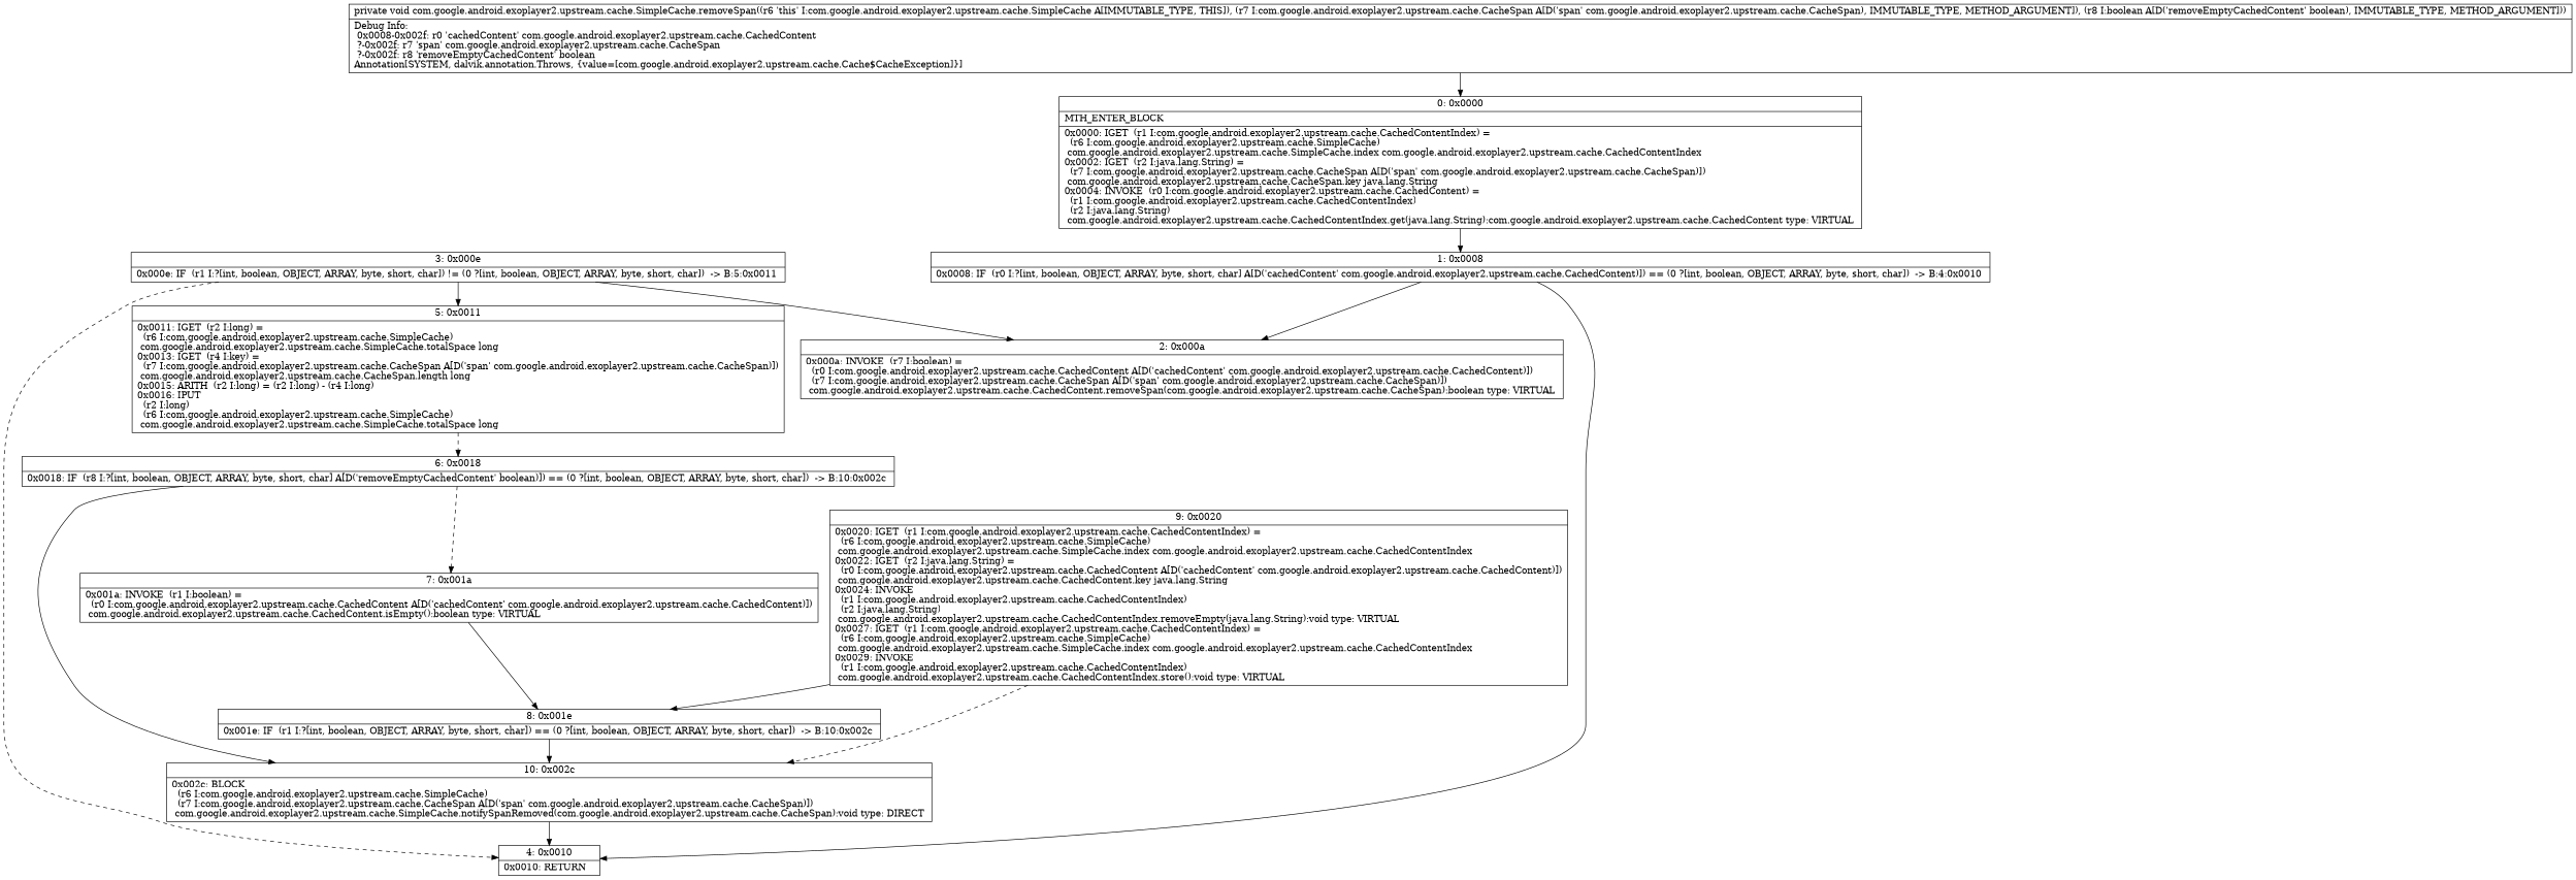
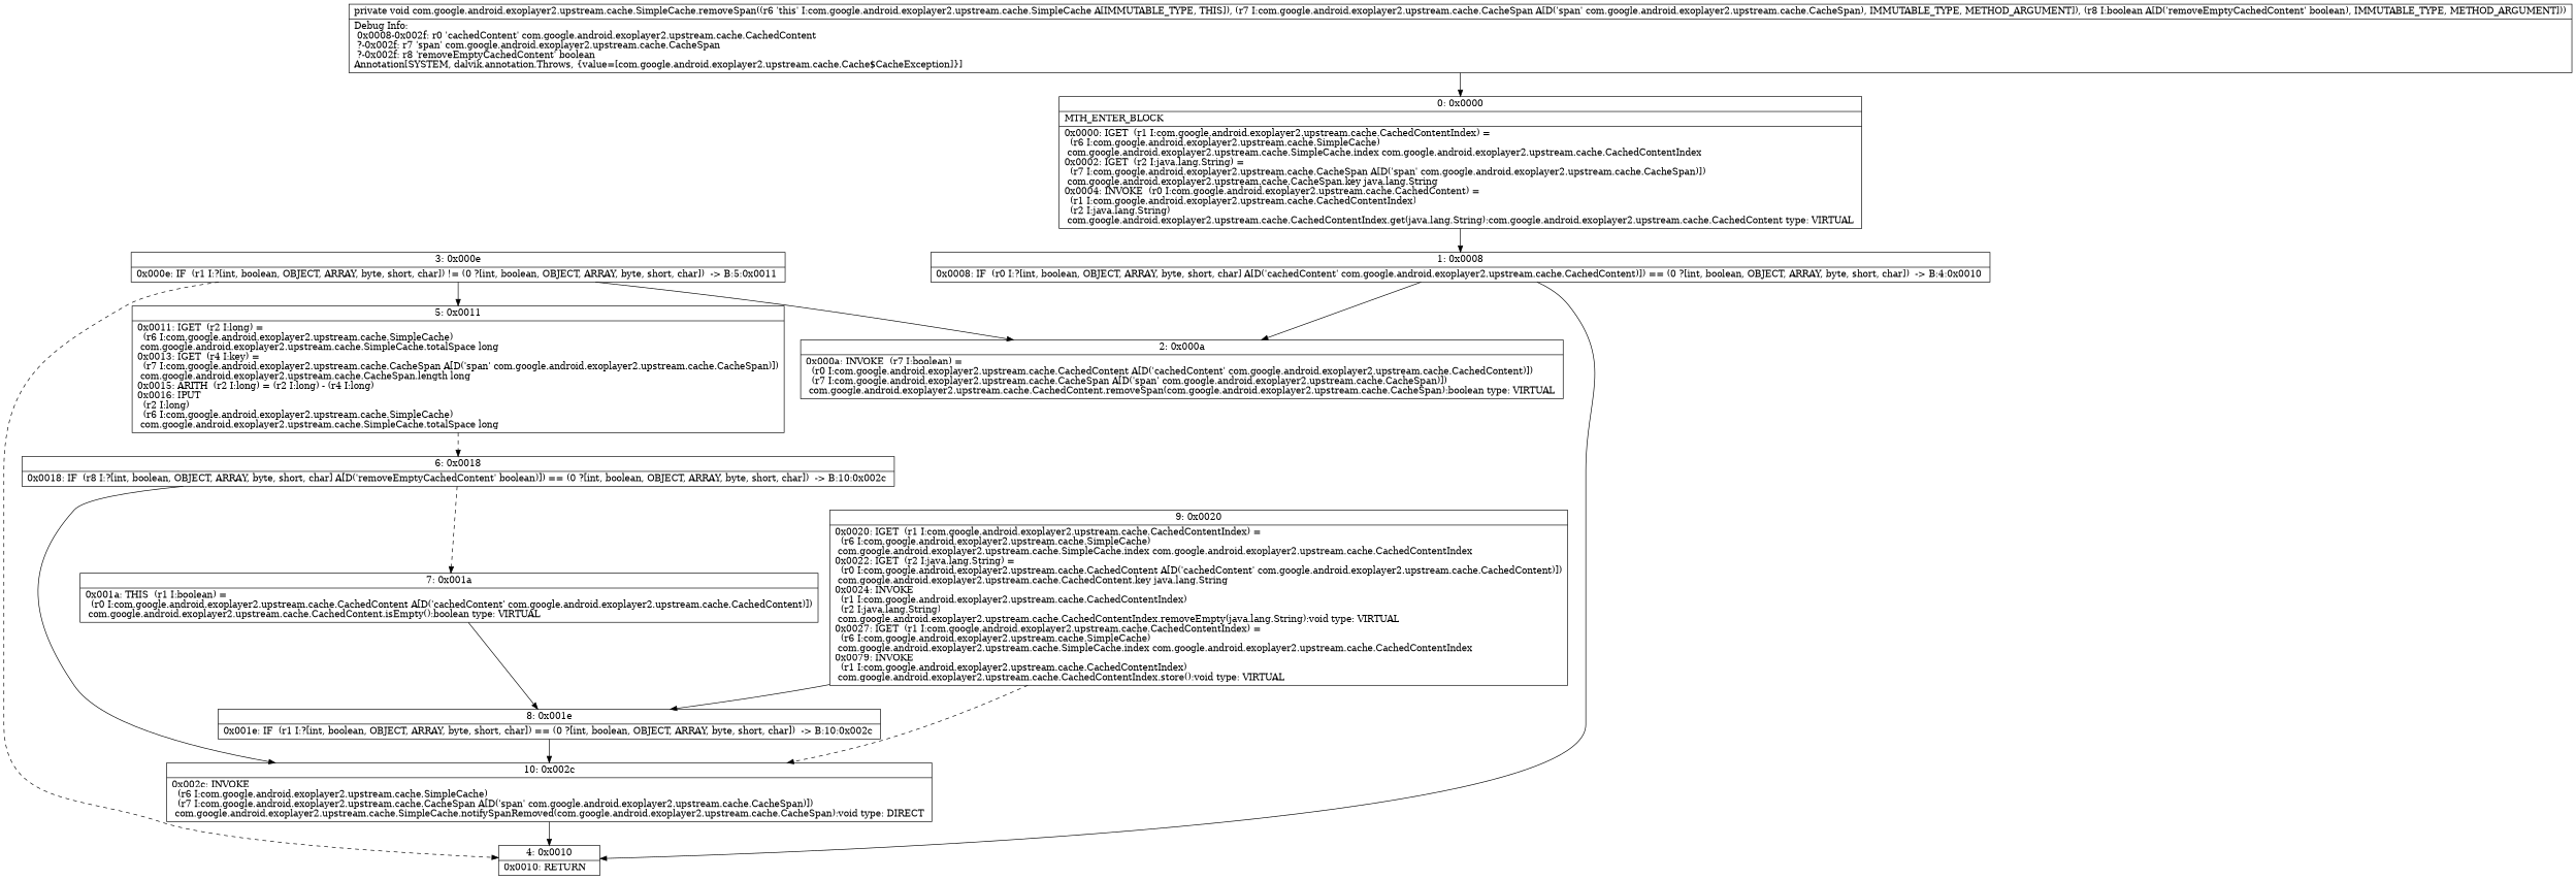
  digraph {
    node [shape=record]
    edge [style=solid]
    n1 [label="{0\:\ 0x0000|MTH_ENTER_BLOCK\l|0x0000: IGET  (r1 I:com.google.android.exoplayer2.upstream.cache.CachedContentIndex) = \l  (r6 I:com.google.android.exoplayer2.upstream.cache.SimpleCache)\l com.google.android.exoplayer2.upstream.cache.SimpleCache.index com.google.android.exoplayer2.upstream.cache.CachedContentIndex \l0x0002: IGET  (r2 I:java.lang.String) = \l  (r7 I:com.google.android.exoplayer2.upstream.cache.CacheSpan A[D('span' com.google.android.exoplayer2.upstream.cache.CacheSpan)])\l com.google.android.exoplayer2.upstream.cache.CacheSpan.key java.lang.String \l0x0004: INVOKE  (r0 I:com.google.android.exoplayer2.upstream.cache.CachedContent) = \l  (r1 I:com.google.android.exoplayer2.upstream.cache.CachedContentIndex)\l  (r2 I:java.lang.String)\l com.google.android.exoplayer2.upstream.cache.CachedContentIndex.get(java.lang.String):com.google.android.exoplayer2.upstream.cache.CachedContent type: VIRTUAL \l}"]
    n2 [label="{1\:\ 0x0008|0x0008: IF  (r0 I:?[int, boolean, OBJECT, ARRAY, byte, short, char] A[D('cachedContent' com.google.android.exoplayer2.upstream.cache.CachedContent)]) == (0 ?[int, boolean, OBJECT, ARRAY, byte, short, char])  \-\> B:4:0x0010 \l}"]
    n3 [label="{2\:\ 0x000a|0x000a: INVOKE  (r7 I:boolean) = \l  (r0 I:com.google.android.exoplayer2.upstream.cache.CachedContent A[D('cachedContent' com.google.android.exoplayer2.upstream.cache.CachedContent)])\l  (r7 I:com.google.android.exoplayer2.upstream.cache.CacheSpan A[D('span' com.google.android.exoplayer2.upstream.cache.CacheSpan)])\l com.google.android.exoplayer2.upstream.cache.CachedContent.removeSpan(com.google.android.exoplayer2.upstream.cache.CacheSpan):boolean type: VIRTUAL \l}"]
    n4 [label="{4\:\ 0x0010|0x0010: RETURN   \l}"]
    n5 [label="{3\:\ 0x000e|0x000e: IF  (r1 I:?[int, boolean, OBJECT, ARRAY, byte, short, char]) != (0 ?[int, boolean, OBJECT, ARRAY, byte, short, char])  \-\> B:5:0x0011 \l}"]
    n6 [label="{5\:\ 0x0011|0x0011: IGET  (r2 I:long) = \l  (r6 I:com.google.android.exoplayer2.upstream.cache.SimpleCache)\l com.google.android.exoplayer2.upstream.cache.SimpleCache.totalSpace long \l0x0013: IGET  (r4 I:key) = \l  (r7 I:com.google.android.exoplayer2.upstream.cache.CacheSpan A[D('span' com.google.android.exoplayer2.upstream.cache.CacheSpan)])\l com.google.android.exoplayer2.upstream.cache.CacheSpan.length long \l0x0015: ARITH  (r2 I:long) = (r2 I:long) \- (r4 I:long) \l0x0016: IPUT  \l  (r2 I:long)\l  (r6 I:com.google.android.exoplayer2.upstream.cache.SimpleCache)\l com.google.android.exoplayer2.upstream.cache.SimpleCache.totalSpace long \l}"]
    n7 [label="{6\:\ 0x0018|0x0018: IF  (r8 I:?[int, boolean, OBJECT, ARRAY, byte, short, char] A[D('removeEmptyCachedContent' boolean)]) == (0 ?[int, boolean, OBJECT, ARRAY, byte, short, char])  \-\> B:10:0x002c \l}"]
-   n8 [label="{7\:\ 0x001a|0x001a: INVOKE  (r1 I:boolean) = \l  (r0 I:com.google.android.exoplayer2.upstream.cache.CachedContent A[D('cachedContent' com.google.android.exoplayer2.upstream.cache.CachedContent)])\l com.google.android.exoplayer2.upstream.cache.CachedContent.isEmpty():boolean type: VIRTUAL \l}"]
-   n9 [label="{10\:\ 0x002c|0x002c: BLOCK  \l  (r6 I:com.google.android.exoplayer2.upstream.cache.SimpleCache)\l  (r7 I:com.google.android.exoplayer2.upstream.cache.CacheSpan A[D('span' com.google.android.exoplayer2.upstream.cache.CacheSpan)])\l com.google.android.exoplayer2.upstream.cache.SimpleCache.notifySpanRemoved(com.google.android.exoplayer2.upstream.cache.CacheSpan):void type: DIRECT \l}"]
+   n8 [label="{7\:\ 0x001a|0x001a: THIS  (r1 I:boolean) = \l  (r0 I:com.google.android.exoplayer2.upstream.cache.CachedContent A[D('cachedContent' com.google.android.exoplayer2.upstream.cache.CachedContent)])\l com.google.android.exoplayer2.upstream.cache.CachedContent.isEmpty():boolean type: VIRTUAL \l}"]
+   n9 [label="{10\:\ 0x002c|0x002c: INVOKE  \l  (r6 I:com.google.android.exoplayer2.upstream.cache.SimpleCache)\l  (r7 I:com.google.android.exoplayer2.upstream.cache.CacheSpan A[D('span' com.google.android.exoplayer2.upstream.cache.CacheSpan)])\l com.google.android.exoplayer2.upstream.cache.SimpleCache.notifySpanRemoved(com.google.android.exoplayer2.upstream.cache.CacheSpan):void type: DIRECT \l}"]
    n10 [label="{8\:\ 0x001e|0x001e: IF  (r1 I:?[int, boolean, OBJECT, ARRAY, byte, short, char]) == (0 ?[int, boolean, OBJECT, ARRAY, byte, short, char])  \-\> B:10:0x002c \l}"]
-   n11 [label="{9\:\ 0x0020|0x0020: IGET  (r1 I:com.google.android.exoplayer2.upstream.cache.CachedContentIndex) = \l  (r6 I:com.google.android.exoplayer2.upstream.cache.SimpleCache)\l com.google.android.exoplayer2.upstream.cache.SimpleCache.index com.google.android.exoplayer2.upstream.cache.CachedContentIndex \l0x0022: IGET  (r2 I:java.lang.String) = \l  (r0 I:com.google.android.exoplayer2.upstream.cache.CachedContent A[D('cachedContent' com.google.android.exoplayer2.upstream.cache.CachedContent)])\l com.google.android.exoplayer2.upstream.cache.CachedContent.key java.lang.String \l0x0024: INVOKE  \l  (r1 I:com.google.android.exoplayer2.upstream.cache.CachedContentIndex)\l  (r2 I:java.lang.String)\l com.google.android.exoplayer2.upstream.cache.CachedContentIndex.removeEmpty(java.lang.String):void type: VIRTUAL \l0x0027: IGET  (r1 I:com.google.android.exoplayer2.upstream.cache.CachedContentIndex) = \l  (r6 I:com.google.android.exoplayer2.upstream.cache.SimpleCache)\l com.google.android.exoplayer2.upstream.cache.SimpleCache.index com.google.android.exoplayer2.upstream.cache.CachedContentIndex \l0x0029: INVOKE  \l  (r1 I:com.google.android.exoplayer2.upstream.cache.CachedContentIndex)\l com.google.android.exoplayer2.upstream.cache.CachedContentIndex.store():void type: VIRTUAL \l}"]
+   n11 [label="{9\:\ 0x0020|0x0020: IGET  (r1 I:com.google.android.exoplayer2.upstream.cache.CachedContentIndex) = \l  (r6 I:com.google.android.exoplayer2.upstream.cache.SimpleCache)\l com.google.android.exoplayer2.upstream.cache.SimpleCache.index com.google.android.exoplayer2.upstream.cache.CachedContentIndex \l0x0022: IGET  (r2 I:java.lang.String) = \l  (r0 I:com.google.android.exoplayer2.upstream.cache.CachedContent A[D('cachedContent' com.google.android.exoplayer2.upstream.cache.CachedContent)])\l com.google.android.exoplayer2.upstream.cache.CachedContent.key java.lang.String \l0x0024: INVOKE  \l  (r1 I:com.google.android.exoplayer2.upstream.cache.CachedContentIndex)\l  (r2 I:java.lang.String)\l com.google.android.exoplayer2.upstream.cache.CachedContentIndex.removeEmpty(java.lang.String):void type: VIRTUAL \l0x0027: IGET  (r1 I:com.google.android.exoplayer2.upstream.cache.CachedContentIndex) = \l  (r6 I:com.google.android.exoplayer2.upstream.cache.SimpleCache)\l com.google.android.exoplayer2.upstream.cache.SimpleCache.index com.google.android.exoplayer2.upstream.cache.CachedContentIndex \l0x0079: INVOKE  \l  (r1 I:com.google.android.exoplayer2.upstream.cache.CachedContentIndex)\l com.google.android.exoplayer2.upstream.cache.CachedContentIndex.store():void type: VIRTUAL \l}"]
    n12 [label="{private void com.google.android.exoplayer2.upstream.cache.SimpleCache.removeSpan((r6 'this' I:com.google.android.exoplayer2.upstream.cache.SimpleCache A[IMMUTABLE_TYPE, THIS]), (r7 I:com.google.android.exoplayer2.upstream.cache.CacheSpan A[D('span' com.google.android.exoplayer2.upstream.cache.CacheSpan), IMMUTABLE_TYPE, METHOD_ARGUMENT]), (r8 I:boolean A[D('removeEmptyCachedContent' boolean), IMMUTABLE_TYPE, METHOD_ARGUMENT]))  | Debug Info:\l  0x0008\-0x002f: r0 'cachedContent' com.google.android.exoplayer2.upstream.cache.CachedContent\l  ?\-0x002f: r7 'span' com.google.android.exoplayer2.upstream.cache.CacheSpan\l  ?\-0x002f: r8 'removeEmptyCachedContent' boolean\lAnnotation[SYSTEM, dalvik.annotation.Throws, \{value=[com.google.android.exoplayer2.upstream.cache.Cache$CacheException]\}]\l}"]
    n1 -> n2
    n2 -> n3
    n2 -> n4
    n5 -> n3
    n5 -> n4 [style=dashed]
    n5 -> n6
    n6 -> n7 [style=dashed]
    n7 -> n8 [style=dashed]
    n7 -> n9
    n8 -> n10
    n9 -> n4
    n10 -> n9
    n11 -> n9 [style=dashed]
    n11 -> n10
    n12 -> n1
  }
